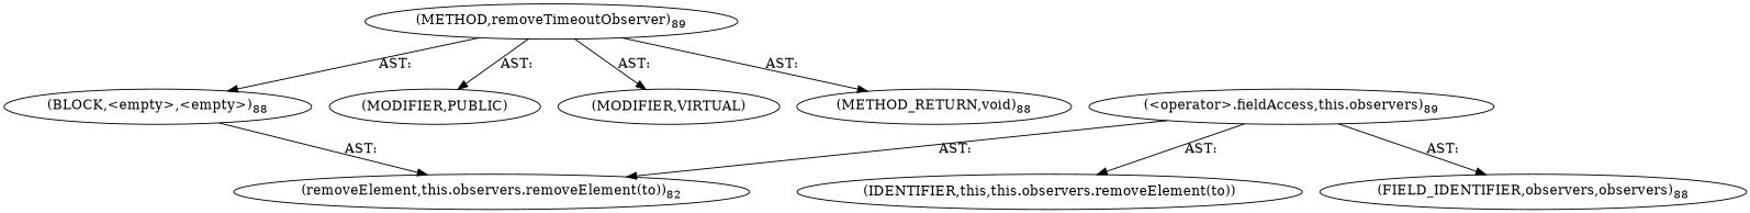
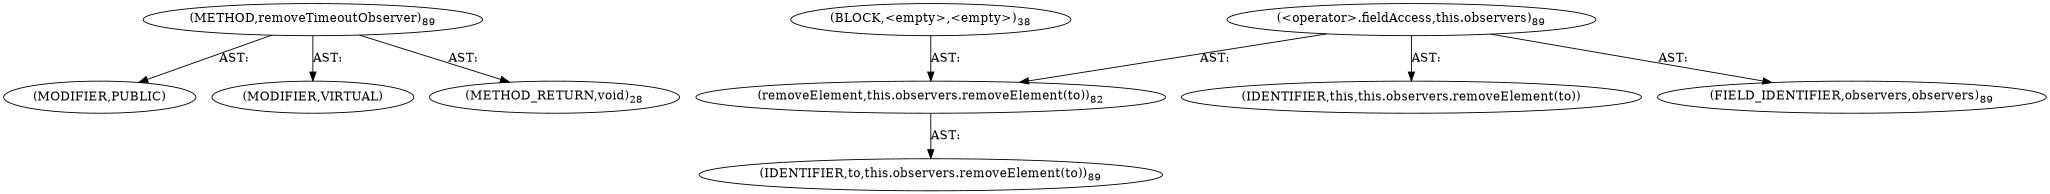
  digraph {
    n1 [label=<(METHOD,removeTimeoutObserver)<SUB>89</SUB>>]
-   n2 [label=<(BLOCK,&lt;empty&gt;,&lt;empty&gt;)<SUB>88</SUB>>]
+   n2 [label=<(BLOCK,&lt;empty&gt;,&lt;empty&gt;)<SUB>38</SUB>>]
    n3 [label=<(MODIFIER,PUBLIC)>]
    n4 [label=<(MODIFIER,VIRTUAL)>]
-   n5 [label=<(METHOD_RETURN,void)<SUB>88</SUB>>]
+   n5 [label=<(METHOD_RETURN,void)<SUB>28</SUB>>]
    n6 [label=<(removeElement,this.observers.removeElement(to))<SUB>82</SUB>>]
+   n7 [label=<(IDENTIFIER,to,this.observers.removeElement(to))<SUB>89</SUB>>]
    n8 [label=<(&lt;operator&gt;.fieldAccess,this.observers)<SUB>89</SUB>>]
    n9 [label=<(IDENTIFIER,this,this.observers.removeElement(to))>]
-   n10 [label=<(FIELD_IDENTIFIER,observers,observers)<SUB>88</SUB>>]
-   n1 -> n2 [label="AST: "]
+   n10 [label=<(FIELD_IDENTIFIER,observers,observers)<SUB>89</SUB>>]
    n1 -> n3 [label="AST: "]
    n1 -> n4 [label="AST: "]
    n1 -> n5 [label="AST: "]
    n2 -> n6 [label="AST: "]
+   n6 -> n7 [label="AST: "]
    n8 -> n6 [label="AST: "]
    n8 -> n9 [label="AST: "]
    n8 -> n10 [label="AST: "]
  }
